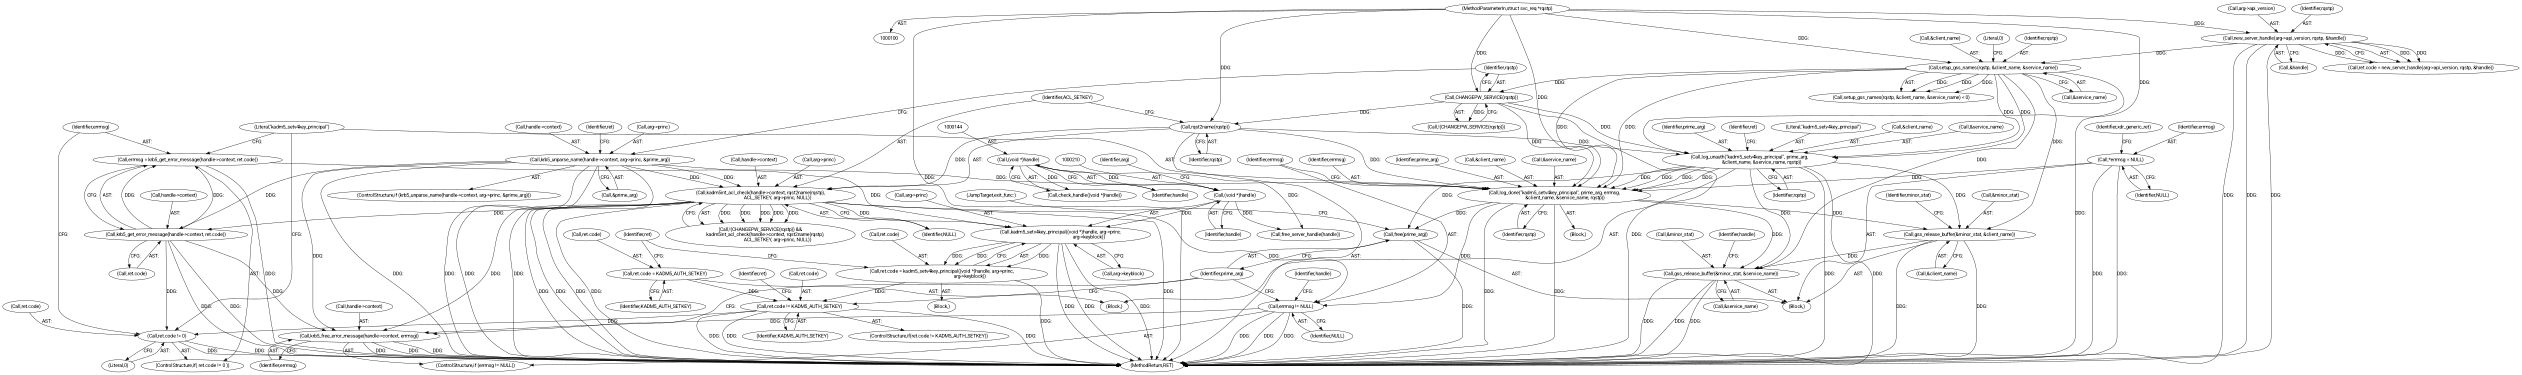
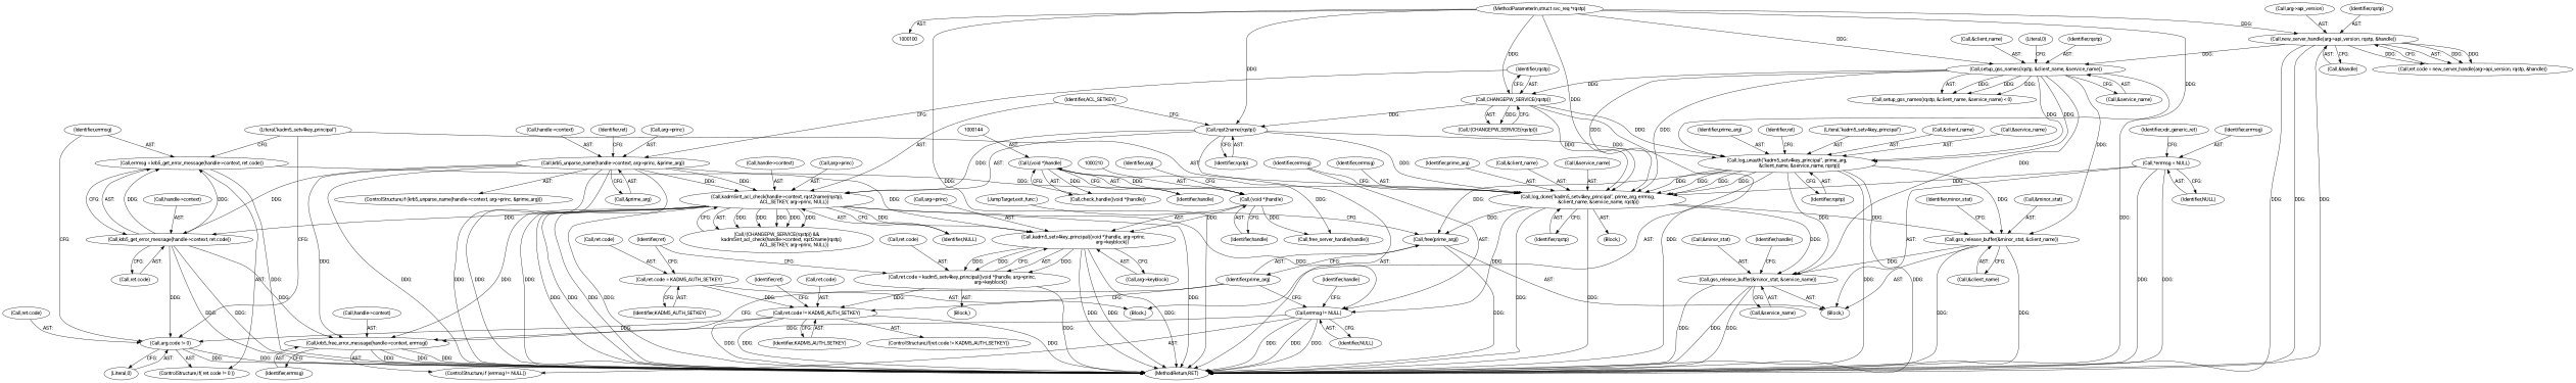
  digraph {
    fontname=Roboto
    node [fontname=Roboto]
    edge [fontname=Roboto]
    n1 [label="(Call,log_done(\"kadm5_setv4key_principal\", prime_arg, errmsg,\n                 &client_name, &service_name, rqstp))"]
    n2 [label="(Call,errmsg != NULL)"]
    n3 [label="(Call,free(prime_arg))"]
    n4 [label="(Call,gss_release_buffer(&minor_stat, &client_name))"]
    n5 [label="(Call,gss_release_buffer(&minor_stat, &service_name))"]
    n6 [label="(MethodReturn,RET)"]
    n7 [label="(Identifier,rqstp)"]
    n8 [label="(Block,)"]
    n9 [label="(Call,krb5_free_error_message(handle->context, errmsg))"]
    n10 [label="(ControlStructure,if (errmsg != NULL))"]
    n11 [label="(Identifier,NULL)"]
    n12 [label="(Block,)"]
    n13 [label="(Identifier,prime_arg)"]
    n14 [label="(Call,&client_name)"]
    n15 [label="(Call,&service_name)"]
    n16 [label="(Call,log_unauth(\"kadm5_setv4key_principal\", prime_arg,\n                   &client_name, &service_name, rqstp))"]
    n17 [label="(Block,)"]
    n18 [label="(Identifier,rqstp)"]
    n19 [label="(Call,setup_gss_names(rqstp, &client_name, &service_name))"]
    n20 [label="(Call,CHANGEPW_SERVICE(rqstp))"]
    n21 [label="(Call,&service_name)"]
    n22 [label="(Call,setup_gss_names(rqstp, &client_name, &service_name) < 0)"]
    n23 [label="(Call,rqst2name(rqstp))"]
    n24 [label="(Call,!(CHANGEPW_SERVICE(rqstp)))"]
    n25 [label="(Identifier,rqstp)"]
    n26 [label="(Call,new_server_handle(arg->api_version, rqstp, &handle))"]
    n27 [label="(Call,&handle)"]
    n28 [label="(Call,ret.code = new_server_handle(arg->api_version, rqstp, &handle))"]
    n29 [label="(MethodParameterIn,struct svc_req *rqstp)"]
    1000100
    n31 [label="(Call,kadm5int_acl_check(handle->context, rqst2name(rqstp),\n                           ACL_SETKEY, arg->princ, NULL))"]
    n32 [label="(Identifier,rqstp)"]
    n33 [label="(Call,krb5_unparse_name(handle->context, arg->princ, &prime_arg))"]
    n34 [label="(Call,krb5_get_error_message(handle->context, ret.code))"]
    n35 [label="(Call,kadm5_setv4key_principal((void *)handle, arg->princ,\n                                            arg->keyblock))"]
    n36 [label="(Call,!(CHANGEPW_SERVICE(rqstp)) &&\n        kadm5int_acl_check(handle->context, rqst2name(rqstp),\n                           ACL_SETKEY, arg->princ, NULL))"]
    n37 [label="(Identifier,NULL)"]
    n38 [label="(Call,*errmsg = NULL)"]
    n39 [label="(Identifier,NULL)"]
    n40 [label="(Call,errmsg = krb5_get_error_message(handle->context, ret.code))"]
    n41 [label="(ControlStructure,if( ret.code != 0 ))"]
    n42 [label="(Call,ret.code)"]
-   n43 [label="(Call,ret.code != 0)"]
+   n43 [label="(Call,arg.code != 0)"]
    n44 [label="(Identifier,errmsg)"]
    n45 [label="(Call,&prime_arg)"]
    n46 [label="(ControlStructure,if (krb5_unparse_name(handle->context, arg->princ, &prime_arg)))"]
    n47 [label="(Call,ret.code = kadm5_setv4key_principal((void *)handle, arg->princ,\n                                            arg->keyblock))"]
    n48 [label="(Call,arg->keyblock)"]
    n49 [label="(Literal,0)"]
    n50 [label="(Call,ret.code != KADM5_AUTH_SETKEY)"]
    n51 [label="(ControlStructure,if(ret.code != KADM5_AUTH_SETKEY))"]
    n52 [label="(Identifier,KADM5_AUTH_SETKEY)"]
    n53 [label="(Call,ret.code = KADM5_AUTH_SETKEY)"]
    n54 [label="(Identifier,KADM5_AUTH_SETKEY)"]
    n55 [label="(Block,)"]
    n56 [label="(Call,(void *)handle)"]
    n57 [label="(Identifier,handle)"]
    n58 [label="(Call,free_server_handle(handle))"]
    n59 [label="(Call,(void *)handle)"]
    n60 [label="(Identifier,handle)"]
    n61 [label="(Call,check_handle((void *)handle))"]
    n62 [label="(Call,ret.code)"]
    n63 [label="(Identifier,ret)"]
    n64 [label="(Identifier,errmsg)"]
    n65 [label="(Identifier,prime_arg)"]
    n66 [label="(Call,arg->princ)"]
    n67 [label="(Identifier,handle)"]
    n68 [label="(Identifier,arg)"]
    n69 [label="(Call,&minor_stat)"]
    n70 [label="(Identifier,errmsg)"]
    n71 [label="(Literal,0)"]
    n72 [label="(JumpTarget,exit_func:)"]
    n73 [label="(Identifier,ret)"]
    n74 [label="(Identifier,handle)"]
    n75 [label="(Identifier,errmsg)"]
    n76 [label="(Literal,\"kadm5_setv4key_principal\")"]
    n77 [label="(Call,ret.code)"]
    n78 [label="(Call,arg->princ)"]
    n79 [label="(Call,arg->api_version)"]
    n80 [label="(Identifier,prime_arg)"]
    n81 [label="(Call,handle->context)"]
    n82 [label="(Identifier,rqstp)"]
    n83 [label="(Identifier,ret)"]
    n84 [label="(Identifier,ret)"]
    n85 [label="(Identifier,rqstp)"]
    n86 [label="(Call,&minor_stat)"]
    n87 [label="(Call,handle->context)"]
    n88 [label="(Identifier,minor_stat)"]
    n89 [label="(Call,&client_name)"]
    n90 [label="(Call,&client_name)"]
    n91 [label="(Identifier,xdr_generic_ret)"]
    n92 [label="(Identifier,ACL_SETKEY)"]
    n93 [label="(Literal,\"kadm5_setv4key_principal\")"]
    n94 [label="(Call,&client_name)"]
    n95 [label="(Call,&service_name)"]
    n96 [label="(Call,ret.code)"]
    n97 [label="(Identifier,errmsg)"]
    n98 [label="(Call,ret.code)"]
    n99 [label="(Call,&service_name)"]
    n100 [label="(Call,handle->context)"]
    n101 [label="(Call,arg->princ)"]
    n102 [label="(Call,handle->context)"]
    1000210
    1000144
    n1 -> n2 [label="DDG: "]
    n1 -> n3 [label="DDG: "]
    n1 -> n4 [label="DDG: "]
    n1 -> n5 [label="DDG: "]
    n1 -> n6 [label="DDG: "]
    n1 -> n6 [label="DDG: "]
    n1 -> n7 [label="CFG: "]
    n1 -> n8 [label="AST: "]
    n2 -> n6 [label="DDG: "]
    n2 -> n6 [label="DDG: "]
    n2 -> n6 [label="DDG: "]
    n2 -> n9 [label="DDG: "]
    n2 -> n10 [label="AST: "]
    n2 -> n11 [label="CFG: "]
    n3 -> n6 [label="DDG: "]
    n3 -> n12 [label="AST: "]
    n3 -> n13 [label="CFG: "]
    n4 -> n5 [label="DDG: "]
    n4 -> n6 [label="DDG: "]
    n4 -> n6 [label="DDG: "]
    n4 -> n12 [label="AST: "]
    n4 -> n14 [label="CFG: "]
    n5 -> n6 [label="DDG: "]
    n5 -> n6 [label="DDG: "]
    n5 -> n6 [label="DDG: "]
    n5 -> n12 [label="AST: "]
    n5 -> n15 [label="CFG: "]
    n7 -> n1 [label="AST: "]
    n9 -> n6 [label="DDG: "]
    n9 -> n6 [label="DDG: "]
    n9 -> n6 [label="DDG: "]
    n9 -> n10 [label="AST: "]
    n9 -> n44 [label="CFG: "]
    n11 -> n2 [label="AST: "]
    n13 -> n2 [label="CFG: "]
    n13 -> n3 [label="AST: "]
    n13 -> n9 [label="CFG: "]
    n13 -> n50 [label="CFG: "]
    n14 -> n4 [label="AST: "]
    n15 -> n5 [label="AST: "]
    n16 -> n1 [label="DDG: "]
    n16 -> n1 [label="DDG: "]
    n16 -> n1 [label="DDG: "]
    n16 -> n1 [label="DDG: "]
    n16 -> n3 [label="DDG: "]
    n16 -> n4 [label="DDG: "]
    n16 -> n5 [label="DDG: "]
    n16 -> n6 [label="DDG: "]
    n16 -> n6 [label="DDG: "]
    n16 -> n17 [label="AST: "]
    n16 -> n18 [label="CFG: "]
    n18 -> n16 [label="AST: "]
    n19 -> n1 [label="DDG: "]
    n19 -> n1 [label="DDG: "]
    n19 -> n4 [label="DDG: "]
    n19 -> n5 [label="DDG: "]
    n19 -> n6 [label="DDG: "]
    n19 -> n16 [label="DDG: "]
    n19 -> n16 [label="DDG: "]
    n19 -> n20 [label="DDG: "]
    n19 -> n21 [label="CFG: "]
    n19 -> n22 [label="AST: "]
    n19 -> n22 [label="DDG: "]
    n19 -> n22 [label="DDG: "]
    n19 -> n22 [label="DDG: "]
    n20 -> n1 [label="DDG: "]
    n20 -> n6 [label="DDG: "]
    n20 -> n16 [label="DDG: "]
    n20 -> n23 [label="DDG: "]
    n20 -> n24 [label="AST: "]
    n20 -> n24 [label="DDG: "]
    n20 -> n25 [label="CFG: "]
    n21 -> n19 [label="AST: "]
    n23 -> n1 [label="DDG: "]
    n23 -> n6 [label="AST: "]
    n23 -> n16 [label="DDG: "]
    n23 -> n31 [label="AST: "]
    n23 -> n31 [label="DDG: "]
    n23 -> n32 [label="CFG: "]
    n24 -> n20 [label="CFG: "]
    n25 -> n20 [label="AST: "]
    n25 -> n33 [label="CFG: "]
    n26 -> n6 [label="DDG: "]
    n26 -> n6 [label="DDG: "]
    n26 -> n6 [label="DDG: "]
    n26 -> n19 [label="DDG: "]
    n26 -> n27 [label="CFG: "]
    n26 -> n28 [label="AST: "]
    n26 -> n28 [label="DDG: "]
    n26 -> n28 [label="DDG: "]
    n26 -> n28 [label="DDG: "]
    n27 -> n26 [label="AST: "]
    n28 -> n26 [label="CFG: "]
    n29 -> n1 [label="DDG: "]
    n29 -> n6 [label="DDG: "]
    n29 -> n16 [label="DDG: "]
    n29 -> n19 [label="DDG: "]
    n29 -> n20 [label="DDG: "]
    n29 -> n23 [label="DDG: "]
    n29 -> n26 [label="DDG: "]
    n29 -> 1000100 [label="AST: "]
    n31 -> n2 [label="DDG: "]
    n31 -> n6 [label="DDG: "]
    n31 -> n6 [label="DDG: "]
    n31 -> n6 [label="DDG: "]
    n31 -> n6 [label="DDG: "]
    n31 -> n6 [label="DDG: "]
    n31 -> n9 [label="DDG: "]
    n31 -> n34 [label="DDG: "]
    n31 -> n35 [label="DDG: "]
    n31 -> n36 [label="AST: "]
    n31 -> n36 [label="DDG: "]
    n31 -> n36 [label="DDG: "]
    n31 -> n36 [label="DDG: "]
    n31 -> n36 [label="DDG: "]
    n31 -> n36 [label="DDG: "]
    n31 -> n37 [label="CFG: "]
    n32 -> n23 [label="AST: "]
    n33 -> n6 [label="DDG: "]
    n33 -> n6 [label="DDG: "]
    n33 -> n6 [label="DDG: "]
    n33 -> n6 [label="DDG: "]
    n33 -> n9 [label="DDG: "]
    n33 -> n31 [label="DDG: "]
    n33 -> n31 [label="DDG: "]
    n33 -> n34 [label="DDG: "]
    n33 -> n35 [label="DDG: "]
    n33 -> n45 [label="CFG: "]
    n33 -> n46 [label="AST: "]
    n34 -> n6 [label="DDG: "]
    n34 -> n6 [label="DDG: "]
    n34 -> n9 [label="DDG: "]
    n34 -> n40 [label="AST: "]
    n34 -> n40 [label="DDG: "]
    n34 -> n40 [label="DDG: "]
    n34 -> n42 [label="CFG: "]
    n34 -> n43 [label="DDG: "]
    n35 -> n6 [label="DDG: "]
    n35 -> n6 [label="DDG: "]
    n35 -> n6 [label="DDG: "]
    n35 -> n47 [label="AST: "]
    n35 -> n47 [label="DDG: "]
    n35 -> n47 [label="DDG: "]
    n35 -> n47 [label="DDG: "]
    n35 -> n48 [label="CFG: "]
    n36 -> n31 [label="CFG: "]
    n37 -> n31 [label="AST: "]
    n38 -> n1 [label="DDG: "]
    n38 -> n6 [label="DDG: "]
    n38 -> n6 [label="DDG: "]
    n38 -> n12 [label="AST: "]
    n38 -> n39 [label="CFG: "]
    n39 -> n38 [label="AST: "]
    n40 -> n1 [label="DDG: "]
    n40 -> n6 [label="DDG: "]
    n40 -> n34 [label="CFG: "]
    n40 -> n41 [label="AST: "]
    n42 -> n34 [label="AST: "]
    n43 -> n6 [label="DDG: "]
    n43 -> n6 [label="DDG: "]
    n43 -> n41 [label="AST: "]
    n43 -> n49 [label="CFG: "]
    n44 -> n9 [label="AST: "]
    n45 -> n33 [label="AST: "]
    n47 -> n6 [label="DDG: "]
    n47 -> n35 [label="CFG: "]
    n47 -> n50 [label="DDG: "]
    n47 -> n55 [label="AST: "]
    n48 -> n35 [label="AST: "]
    n49 -> n43 [label="AST: "]
    n50 -> n6 [label="DDG: "]
    n50 -> n6 [label="DDG: "]
    n50 -> n6 [label="DDG: "]
    n50 -> n43 [label="DDG: "]
    n50 -> n51 [label="AST: "]
    n50 -> n52 [label="CFG: "]
    n52 -> n50 [label="AST: "]
    n53 -> n17 [label="AST: "]
    n53 -> n50 [label="DDG: "]
    n53 -> n54 [label="CFG: "]
    n54 -> n53 [label="AST: "]
    n56 -> n35 [label="AST: "]
    n56 -> n35 [label="DDG: "]
    n56 -> n57 [label="CFG: "]
    n56 -> n58 [label="DDG: "]
    n57 -> n56 [label="AST: "]
    n59 -> n56 [label="DDG: "]
    n59 -> n58 [label="DDG: "]
    n59 -> n60 [label="CFG: "]
    n59 -> n61 [label="AST: "]
    n59 -> n61 [label="DDG: "]
    n60 -> n59 [label="AST: "]
    n61 -> n59 [label="CFG: "]
    n62 -> n43 [label="AST: "]
    n63 -> n50 [label="CFG: "]
    n64 -> n1 [label="AST: "]
    n65 -> n1 [label="AST: "]
    n66 -> n35 [label="AST: "]
    n67 -> n2 [label="CFG: "]
    n68 -> n56 [label="CFG: "]
    n69 -> n4 [label="AST: "]
    n70 -> n38 [label="AST: "]
    n71 -> n19 [label="CFG: "]
    n72 -> n3 [label="CFG: "]
    n73 -> n47 [label="CFG: "]
    n73 -> n53 [label="CFG: "]
    n74 -> n5 [label="CFG: "]
    n75 -> n40 [label="AST: "]
    n75 -> n43 [label="CFG: "]
    n76 -> n1 [label="AST: "]
    n76 -> n40 [label="CFG: "]
    n76 -> n43 [label="CFG: "]
    n77 -> n47 [label="AST: "]
    n78 -> n33 [label="AST: "]
    n79 -> n26 [label="AST: "]
    n80 -> n16 [label="AST: "]
    n81 -> n34 [label="AST: "]
    n82 -> n19 [label="AST: "]
    n83 -> n16 [label="CFG: "]
    n84 -> n33 [label="CFG: "]
    n85 -> n26 [label="AST: "]
    n86 -> n5 [label="AST: "]
    n87 -> n9 [label="AST: "]
    n88 -> n4 [label="CFG: "]
    n89 -> n1 [label="AST: "]
    n90 -> n19 [label="AST: "]
    n91 -> n38 [label="CFG: "]
    n92 -> n23 [label="CFG: "]
    n92 -> n31 [label="AST: "]
    n93 -> n16 [label="AST: "]
    n94 -> n16 [label="AST: "]
    n95 -> n16 [label="AST: "]
    n96 -> n53 [label="AST: "]
    n97 -> n1 [label="CFG: "]
    n97 -> n2 [label="AST: "]
    n98 -> n50 [label="AST: "]
    n99 -> n1 [label="AST: "]
    n100 -> n33 [label="AST: "]
    n101 -> n31 [label="AST: "]
    n102 -> n31 [label="AST: "]
    1000210 -> n56 [label="AST: "]
    1000144 -> n59 [label="AST: "]
  }
